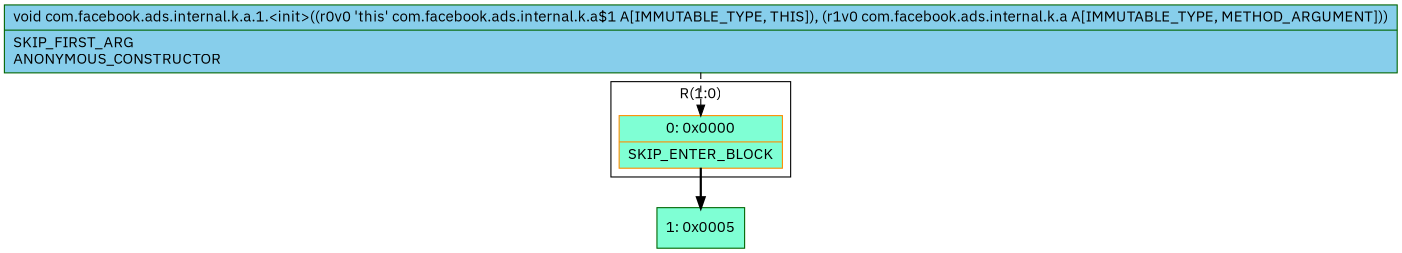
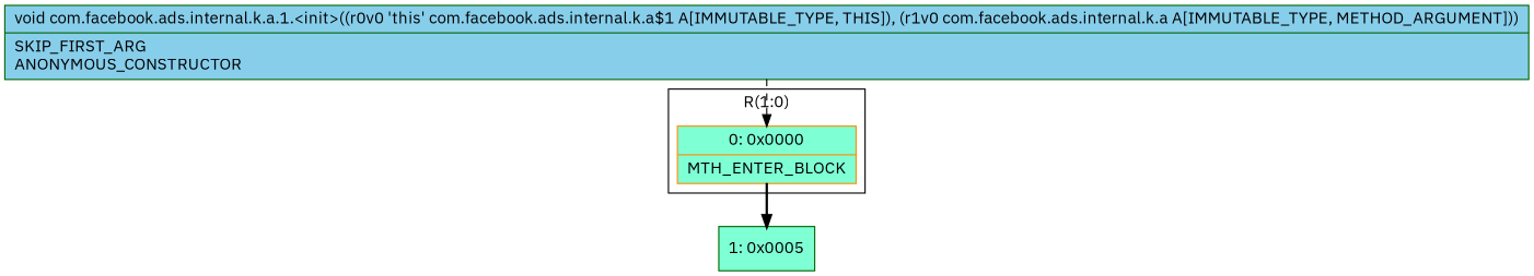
  digraph {
    fontname="IBM Plex Sans"
    node [color=darkgreen shape=record style=filled fillcolor=aquamarine fontname="IBM Plex Sans"]
    edge [fontname="IBM Plex Sans"]
-   n1 [color=darkorange label="{0\:\ 0x0000|SKIP_ENTER_BLOCK\l}"]
+   n1 [color=darkorange label="{0\:\ 0x0000|MTH_ENTER_BLOCK\l}"]
    n2 [label="{1\:\ 0x0005}"]
    n3 [label="{void com.facebook.ads.internal.k.a.1.\<init\>((r0v0 'this' com.facebook.ads.internal.k.a$1 A[IMMUTABLE_TYPE, THIS]), (r1v0 com.facebook.ads.internal.k.a A[IMMUTABLE_TYPE, METHOD_ARGUMENT]))  | SKIP_FIRST_ARG\lANONYMOUS_CONSTRUCTOR\l}" fillcolor=skyblue]
    subgraph cluster_1 {
      label="R(1:0)"
      n1
    }
    n1 -> n2 [style=bold]
    n3 -> n1 [style=dashed]
  }
